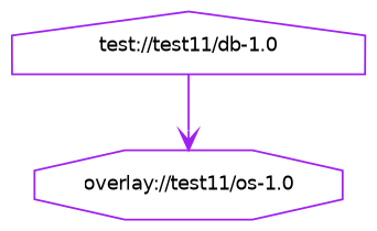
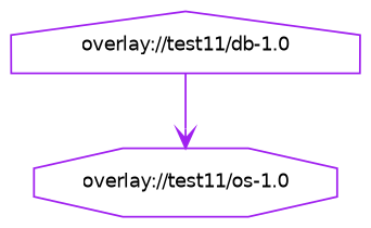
  digraph {
    compound=true
    concentrate=true
    newrank=true
    rankdir=TD
    node [color=purple fontname=Helvetica fontsize=10]
-   "overlay://test11/db-1.0" [shape=house label="test://test11/db-1.0"]
+   "overlay://test11/db-1.0" [shape=house]
    "overlay://test11/os-1.0" [shape=octagon]
    "overlay://test11/db-1.0" -> "overlay://test11/os-1.0" [arrowhead=vee color=purple]
  }
